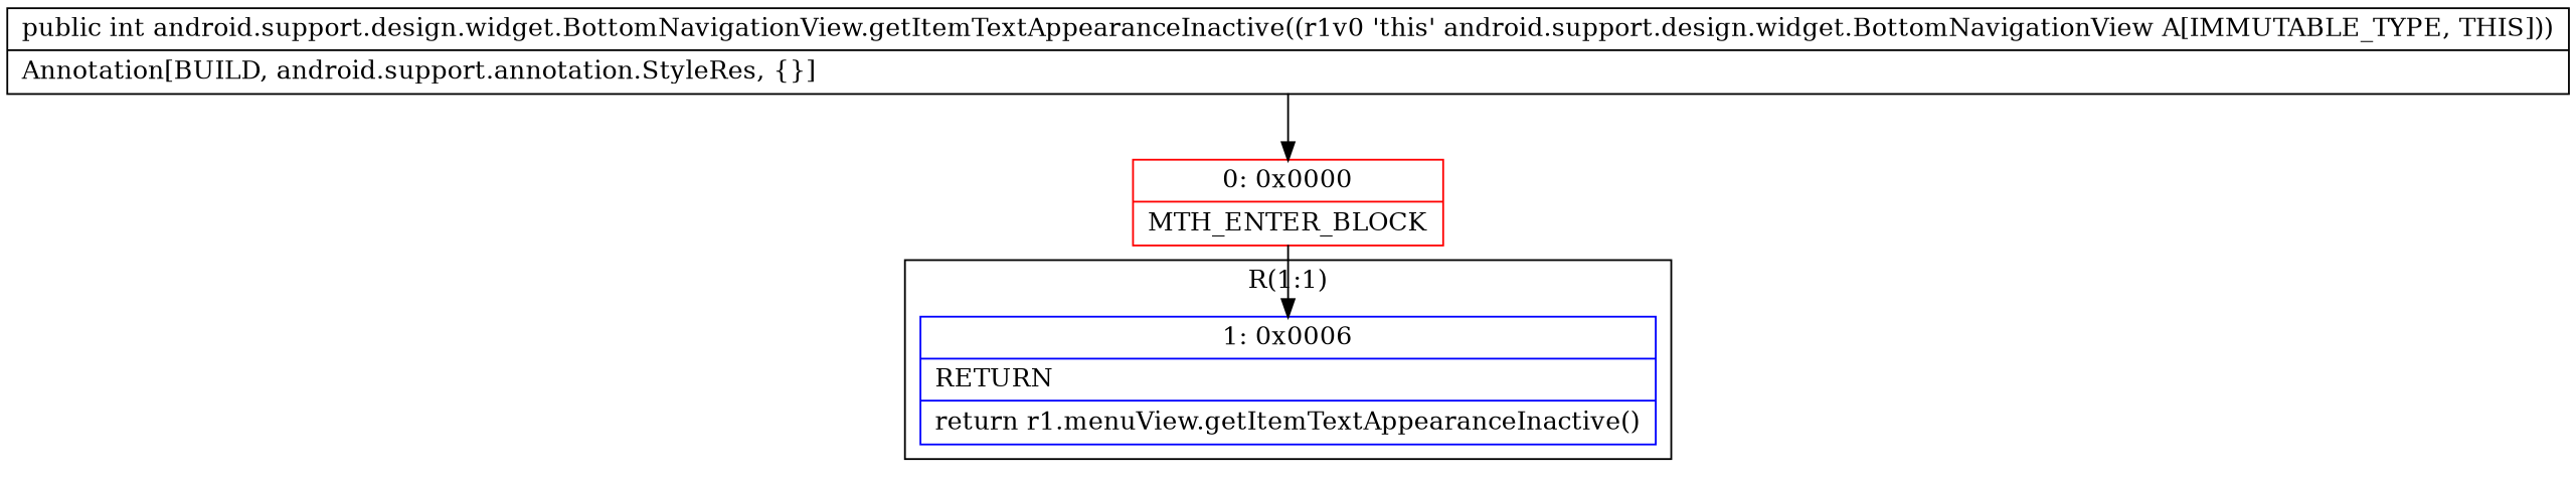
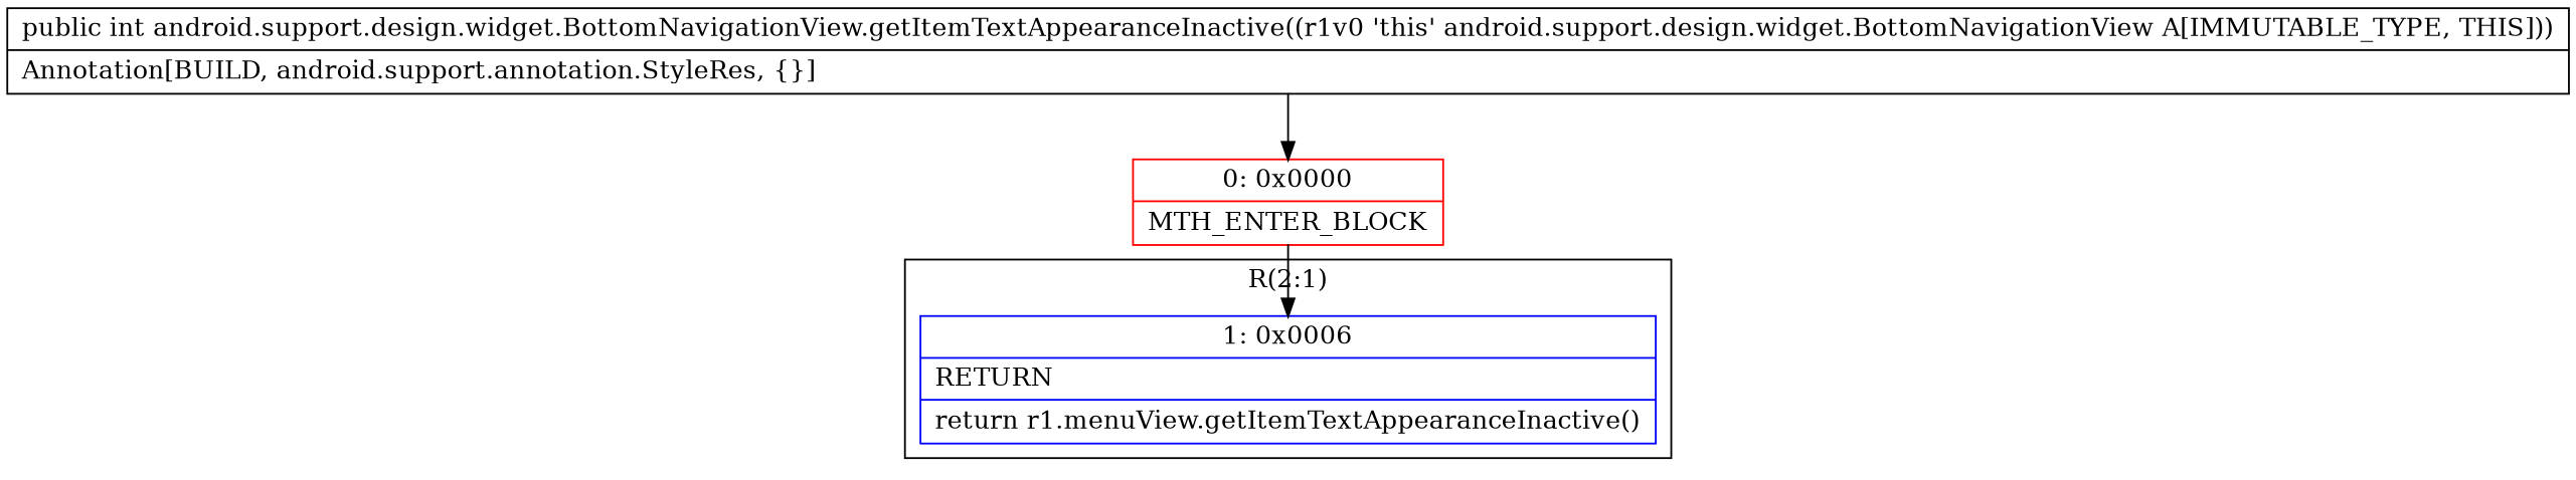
  digraph {
    node [shape=record]
    n1 [color=blue label="{1\:\ 0x0006|RETURN\l|return r1.menuView.getItemTextAppearanceInactive()\l}"]
    n2 [color=red label="{0\:\ 0x0000|MTH_ENTER_BLOCK\l}"]
    n3 [label="{public int android.support.design.widget.BottomNavigationView.getItemTextAppearanceInactive((r1v0 'this' android.support.design.widget.BottomNavigationView A[IMMUTABLE_TYPE, THIS]))  | Annotation[BUILD, android.support.annotation.StyleRes, \{\}]\l}"]
    subgraph cluster_1 {
-     label="R(1:1)"
+     label="R(2:1)"
      n1
    }
    n2 -> n1
    n3 -> n2
  }
